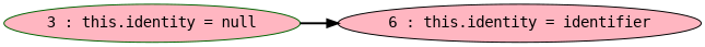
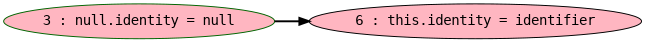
  digraph {
    rankdir=LR
    fontname="DejaVu Sans Mono"
    node [style=filled fillcolor=lightpink fontname="DejaVu Sans Mono"]
-   "3 : this.identity = null" [color=darkgreen]
+   "3 : this.identity = null" [color=darkgreen label="3 : null.identity = null"]
    "6 : this.identity = identifier" [color=black]
    "3 : this.identity = null" -> "6 : this.identity = identifier" [style=bold fontname="DejaVu Sans Mono"]
  }
